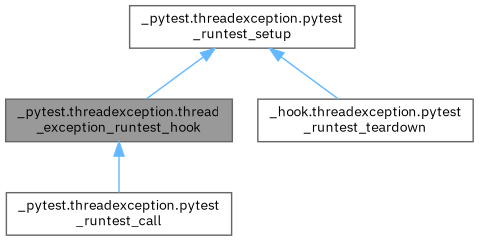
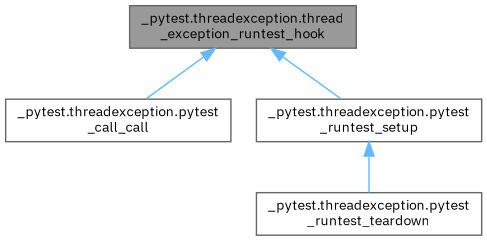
  digraph {
    fontname="IBM Plex Sans"
    rankdir=TB
    node [color=grey40 fillcolor=white fontname="IBM Plex Sans" fontsize=10 shape=box style=filled]
    edge [color=steelblue1 dir=back fontname="IBM Plex Sans" fontsize=10 labelfontname=Helvetica labelfontsize=10 style=solid]
    n1 [color=gray40 fillcolor=grey60 fontcolor=black height=0.2 label="_pytest.threadexception.thread\l_exception_runtest_hook" width=0.4]
-   n2 [height=0.2 label="_pytest.threadexception.pytest\l_runtest_call" width=0.4]
+   n2 [height=0.2 label="_pytest.threadexception.pytest\l_call_call" width=0.4]
    n3 [height=0.2 label="_pytest.threadexception.pytest\l_runtest_setup" width=0.4]
-   n4 [height=0.2 label="_hook.threadexception.pytest\l_runtest_teardown" width=0.4]
+   n4 [height=0.2 label="_pytest.threadexception.pytest\l_runtest_teardown" width=0.4]
    n1 -> n2
-   n3 -> n1
+   n1 -> n3
    n3 -> n4
  }
